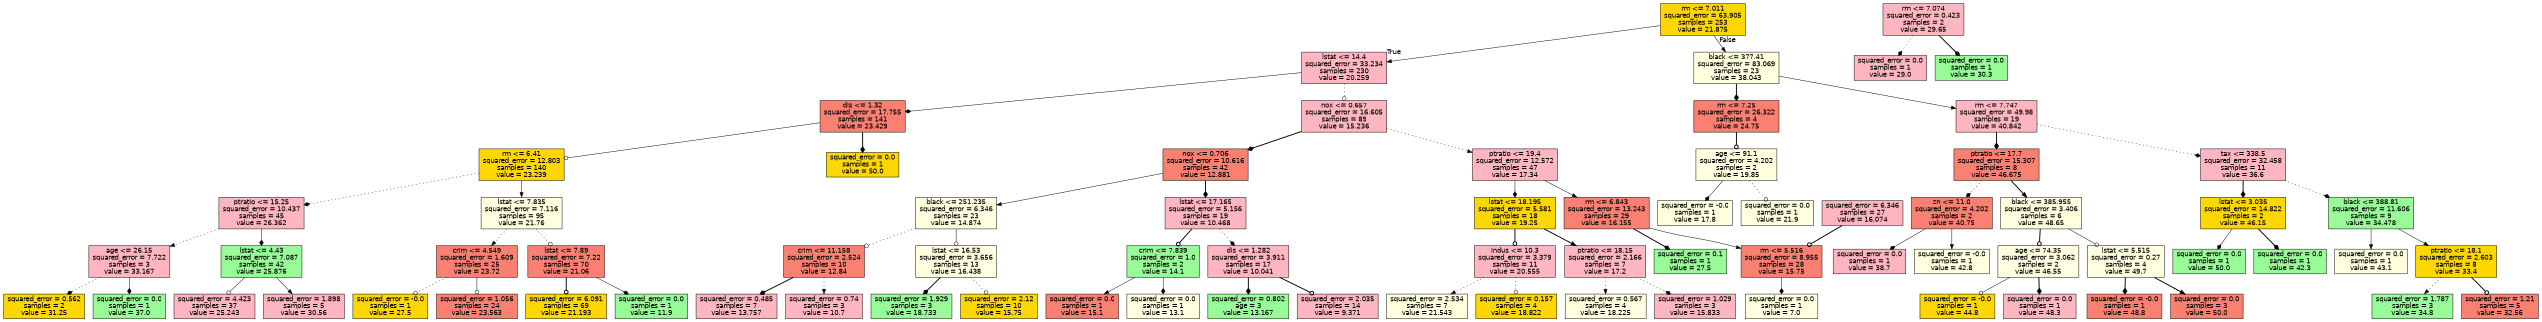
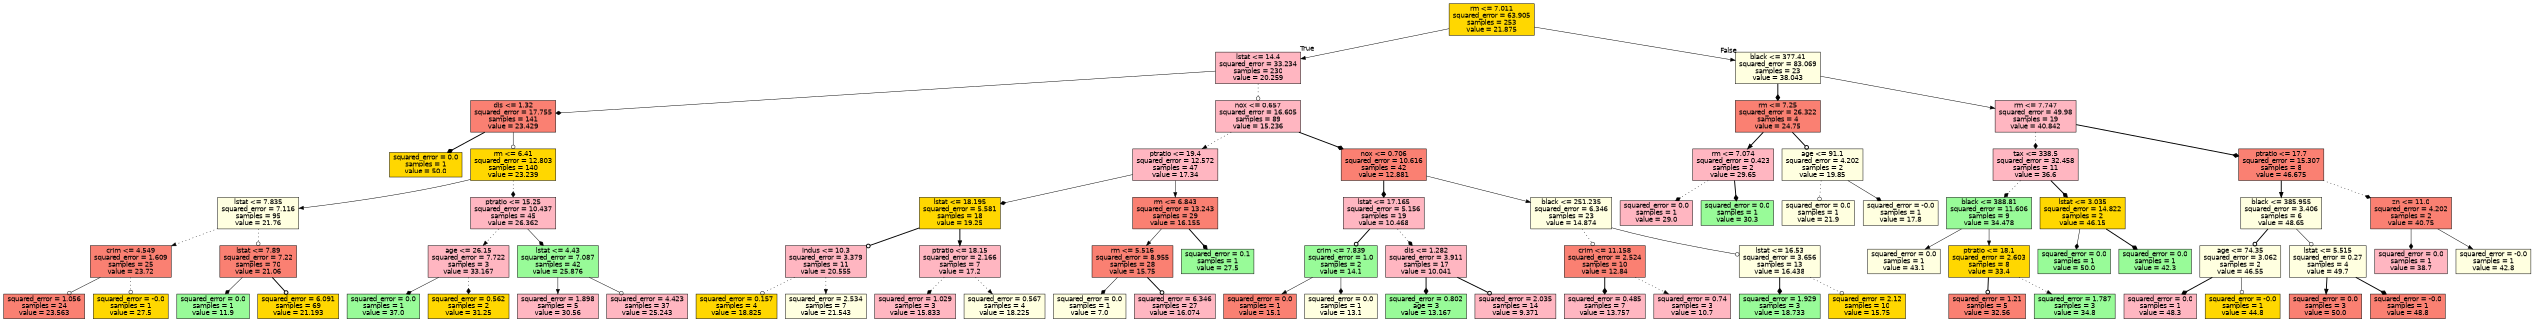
  digraph {
    node [fillcolor=lightpink fontname=helvetica shape=box style=filled]
    edge [arrowhead=diamond fontname=helvetica style=solid]
    n1 [fillcolor=gold label="rm <= 7.011\nsquared_error = 63.905\nsamples = 253\nvalue = 21.875"]
    n2 [label="lstat <= 14.4\nsquared_error = 33.234\nsamples = 230\nvalue = 20.259"]
    n3 [fillcolor=lightyellow label="black <= 377.41\nsquared_error = 83.069\nsamples = 23\nvalue = 38.043"]
    n4 [fillcolor=salmon label="dis <= 1.32\nsquared_error = 17.755\nsamples = 141\nvalue = 23.429"]
    n5 [label="nox <= 0.657\nsquared_error = 16.605\nsamples = 89\nvalue = 15.236"]
    n6 [fillcolor=salmon label="rm <= 7.25\nsquared_error = 26.322\nsamples = 4\nvalue = 24.75"]
    n7 [label="rm <= 7.747\nsquared_error = 49.98\nsamples = 19\nvalue = 40.842"]
    n8 [fillcolor=gold label="squared_error = 0.0\nsamples = 1\nvalue = 50.0"]
    n9 [fillcolor=gold label="rm <= 6.41\nsquared_error = 12.803\nsamples = 140\nvalue = 23.239"]
    n10 [label="ptratio <= 19.4\nsquared_error = 12.572\nsamples = 47\nvalue = 17.34"]
    n11 [fillcolor=salmon label="nox <= 0.706\nsquared_error = 10.616\nsamples = 42\nvalue = 12.881"]
    n12 [fillcolor=lightyellow label="lstat <= 7.835\nsquared_error = 7.116\nsamples = 95\nvalue = 21.76"]
    n13 [label="ptratio <= 15.25\nsquared_error = 10.437\nsamples = 45\nvalue = 26.362"]
    n14 [fillcolor=salmon label="crim <= 4.549\nsquared_error = 1.609\nsamples = 25\nvalue = 23.72"]
    n15 [fillcolor=salmon label="lstat <= 7.89\nsquared_error = 7.22\nsamples = 70\nvalue = 21.06"]
    n16 [label="age <= 26.15\nsquared_error = 7.722\nsamples = 3\nvalue = 33.167"]
    n17 [fillcolor=palegreen label="lstat <= 4.43\nsquared_error = 7.087\nsamples = 42\nvalue = 25.876"]
    n18 [fillcolor=salmon label="squared_error = 1.056\nsamples = 24\nvalue = 23.563"]
    n19 [fillcolor=gold label="squared_error = -0.0\nsamples = 1\nvalue = 27.5"]
    n20 [fillcolor=palegreen label="squared_error = 0.0\nsamples = 1\nvalue = 11.9"]
    n21 [fillcolor=gold label="squared_error = 6.091\nsamples = 69\nvalue = 21.193"]
    n22 [fillcolor=palegreen label="squared_error = 0.0\nsamples = 1\nvalue = 37.0"]
    n23 [fillcolor=gold label="squared_error = 0.562\nsamples = 2\nvalue = 31.25"]
    n24 [label="squared_error = 1.898\nsamples = 5\nvalue = 30.56"]
    n25 [label="squared_error = 4.423\nsamples = 37\nvalue = 25.243"]
    n26 [fillcolor=gold label="lstat <= 18.195\nsquared_error = 5.581\nsamples = 18\nvalue = 19.25"]
    n27 [fillcolor=salmon label="rm <= 6.843\nsquared_error = 13.243\nsamples = 29\nvalue = 16.155"]
    n28 [label="lstat <= 17.165\nsquared_error = 5.156\nsamples = 19\nvalue = 10.468"]
    n29 [fillcolor=lightyellow label="black <= 251.235\nsquared_error = 6.346\nsamples = 23\nvalue = 14.874"]
    n30 [label="indus <= 10.3\nsquared_error = 3.379\nsamples = 11\nvalue = 20.555"]
    n31 [label="ptratio <= 18.15\nsquared_error = 2.166\nsamples = 7\nvalue = 17.2"]
    n32 [fillcolor=salmon label="rm <= 5.516\nsquared_error = 8.955\nsamples = 28\nvalue = 15.75"]
    n33 [fillcolor=palegreen label="squared_error = 0.1\nsamples = 1\nvalue = 27.5"]
-   n34 [fillcolor=gold label="squared_error = 0.157\nsamples = 4\nvalue = 18.822"]
+   n34 [fillcolor=gold label="squared_error = 0.157\nsamples = 4\nvalue = 18.825"]
    n35 [fillcolor=lightyellow label="squared_error = 2.534\nsamples = 7\nvalue = 21.543"]
    n36 [label="squared_error = 1.029\nsamples = 3\nvalue = 15.833"]
    n37 [fillcolor=lightyellow label="squared_error = 0.567\nsamples = 4\nvalue = 18.225"]
    n38 [fillcolor=lightyellow label="squared_error = 0.0\nsamples = 1\nvalue = 7.0"]
    n39 [label="squared_error = 6.346\nsamples = 27\nvalue = 16.074"]
    n40 [fillcolor=palegreen label="crim <= 7.839\nsquared_error = 1.0\nsamples = 2\nvalue = 14.1"]
    n41 [label="dis <= 1.282\nsquared_error = 3.911\nsamples = 17\nvalue = 10.041"]
    n42 [fillcolor=salmon label="crim <= 11.158\nsquared_error = 2.524\nsamples = 10\nvalue = 12.84"]
    n43 [fillcolor=lightyellow label="lstat <= 16.53\nsquared_error = 3.656\nsamples = 13\nvalue = 16.438"]
    n44 [fillcolor=salmon label="squared_error = 0.0\nsamples = 1\nvalue = 15.1"]
    n45 [fillcolor=lightyellow label="squared_error = 0.0\nsamples = 1\nvalue = 13.1"]
    n46 [fillcolor=palegreen label="squared_error = 0.802\nage = 3\nvalue = 13.167"]
    n47 [label="squared_error = 2.035\nsamples = 14\nvalue = 9.371"]
    n48 [label="squared_error = 0.485\nsamples = 7\nvalue = 13.757"]
    n49 [label="squared_error = 0.74\nsamples = 3\nvalue = 10.7"]
    n50 [fillcolor=palegreen label="squared_error = 1.929\nsamples = 3\nvalue = 18.733"]
    n51 [fillcolor=gold label="squared_error = 2.12\nsamples = 10\nvalue = 15.75"]
    n52 [label="rm <= 7.074\nsquared_error = 0.423\nsamples = 2\nvalue = 29.65"]
    n53 [fillcolor=lightyellow label="age <= 91.1\nsquared_error = 4.202\nsamples = 2\nvalue = 19.85"]
    n54 [label="tax <= 338.5\nsquared_error = 32.458\nsamples = 11\nvalue = 36.6"]
    n55 [fillcolor=salmon label="ptratio <= 17.7\nsquared_error = 15.307\nsamples = 8\nvalue = 46.675"]
    n56 [label="squared_error = 0.0\nsamples = 1\nvalue = 29.0"]
    n57 [fillcolor=palegreen label="squared_error = 0.0\nsamples = 1\nvalue = 30.3"]
    n58 [fillcolor=lightyellow label="squared_error = 0.0\nsamples = 1\nvalue = 21.9"]
    n59 [fillcolor=lightyellow label="squared_error = -0.0\nsamples = 1\nvalue = 17.8"]
    n60 [fillcolor=palegreen label="black <= 388.81\nsquared_error = 11.606\nsamples = 9\nvalue = 34.478"]
    n61 [fillcolor=gold label="lstat <= 3.035\nsquared_error = 14.822\nsamples = 2\nvalue = 46.15"]
    n62 [fillcolor=lightyellow label="black <= 385.955\nsquared_error = 3.406\nsamples = 6\nvalue = 48.65"]
    n63 [fillcolor=salmon label="zn <= 11.0\nsquared_error = 4.202\nsamples = 2\nvalue = 40.75"]
    n64 [fillcolor=lightyellow label="squared_error = 0.0\nsamples = 1\nvalue = 43.1"]
    n65 [fillcolor=gold label="ptratio <= 18.1\nsquared_error = 2.603\nsamples = 8\nvalue = 33.4"]
    n66 [fillcolor=palegreen label="squared_error = 0.0\nsamples = 1\nvalue = 50.0"]
    n67 [fillcolor=palegreen label="squared_error = 0.0\nsamples = 1\nvalue = 42.3"]
    n68 [fillcolor=salmon label="squared_error = 1.21\nsamples = 5\nvalue = 32.56"]
    n69 [fillcolor=palegreen label="squared_error = 1.787\nsamples = 3\nvalue = 34.8"]
    n70 [fillcolor=lightyellow label="age <= 74.35\nsquared_error = 3.062\nsamples = 2\nvalue = 46.55"]
    n71 [fillcolor=lightyellow label="lstat <= 5.515\nsquared_error = 0.27\nsamples = 4\nvalue = 49.7"]
    n72 [label="squared_error = 0.0\nsamples = 1\nvalue = 38.7"]
    n73 [fillcolor=lightyellow label="squared_error = -0.0\nsamples = 1\nvalue = 42.8"]
    n74 [label="squared_error = 0.0\nsamples = 1\nvalue = 48.3"]
    n75 [fillcolor=gold label="squared_error = -0.0\nsamples = 1\nvalue = 44.8"]
    n76 [fillcolor=salmon label="squared_error = 0.0\nsamples = 3\nvalue = 50.0"]
    n77 [fillcolor=salmon label="squared_error = -0.0\nsamples = 1\nvalue = 48.8"]
    n1 -> n2 [arrowhead=normal headlabel=True labelangle=45 labeldistance=2.5]
    n1 -> n3 [arrowhead=normal headlabel=False labelangle=-45 labeldistance=2.5]
    n2 -> n4
    n2 -> n5 [arrowhead=odot style=dotted]
    n3 -> n6 [style=bold]
    n3 -> n7 [arrowhead=normal]
    n4 -> n8 [style=bold]
    n4 -> n9 [arrowhead=odot]
    n5 -> n10 [arrowhead=normal style=dotted]
    n5 -> n11 [style=bold]
+   n6 -> n52 [arrowhead=normal style=bold]
    n6 -> n53 [arrowhead=odot style=bold]
    n7 -> n54 [style=dotted]
    n7 -> n55 [style=bold]
    n9 -> n12 [arrowhead=normal]
    n9 -> n13 [style=dotted]
    n10 -> n26
    n10 -> n27 [arrowhead=normal]
    n11 -> n28 [style=bold]
    n11 -> n29 [arrowhead=normal]
    n12 -> n14 [arrowhead=normal style=dotted]
    n12 -> n15 [arrowhead=odot style=dotted]
    n13 -> n16 [arrowhead=normal style=dotted]
    n13 -> n17
    n14 -> n18 [arrowhead=odot]
    n14 -> n19 [arrowhead=odot style=dotted]
    n15 -> n20
    n15 -> n21 [arrowhead=odot style=bold]
    n16 -> n22
    n16 -> n23 [style=dotted]
    n17 -> n24 [arrowhead=normal]
    n17 -> n25 [arrowhead=odot]
    n26 -> n30 [arrowhead=odot style=bold]
    n26 -> n31 [arrowhead=normal style=bold]
    n27 -> n32 [arrowhead=normal]
    n27 -> n33 [style=bold]
    n28 -> n40 [arrowhead=odot style=bold]
    n28 -> n41 [style=dotted]
    n29 -> n42 [arrowhead=odot style=dotted]
    n29 -> n43 [arrowhead=odot]
    n30 -> n34 [arrowhead=odot style=dotted]
    n30 -> n35 [arrowhead=normal style=dotted]
    n31 -> n36 [style=dotted]
    n31 -> n37 [arrowhead=normal style=dotted]
    n32 -> n38
-   n39 -> n32 [arrowhead=odot style=bold]
+   n32 -> n39 [arrowhead=odot style=bold]
    n40 -> n44 [arrowhead=normal]
    n40 -> n45
    n41 -> n46 [style=bold]
    n41 -> n47 [arrowhead=odot style=bold]
    n42 -> n48 [style=bold]
    n42 -> n49 [arrowhead=normal style=dotted]
    n43 -> n50 [style=bold]
    n43 -> n51 [arrowhead=odot style=dotted]
    n52 -> n56 [style=dotted]
    n52 -> n57 [style=bold]
    n53 -> n58 [arrowhead=odot style=dotted]
    n53 -> n59
    n54 -> n60 [style=dotted]
    n54 -> n61 [style=bold]
    n55 -> n62 [arrowhead=normal style=bold]
    n55 -> n63 [style=dotted]
    n60 -> n64 [arrowhead=normal]
    n60 -> n65 [arrowhead=normal]
    n61 -> n66
    n61 -> n67 [style=bold]
    n62 -> n70 [arrowhead=odot style=bold]
    n62 -> n71 [arrowhead=odot]
    n63 -> n72
    n63 -> n73 [arrowhead=normal]
    n65 -> n68 [arrowhead=odot style=bold]
    n65 -> n69 [arrowhead=normal style=dotted]
    n70 -> n74 [style=bold]
    n70 -> n75 [arrowhead=odot]
    n71 -> n76 [arrowhead=normal style=bold]
    n71 -> n77 [style=bold]
  }
